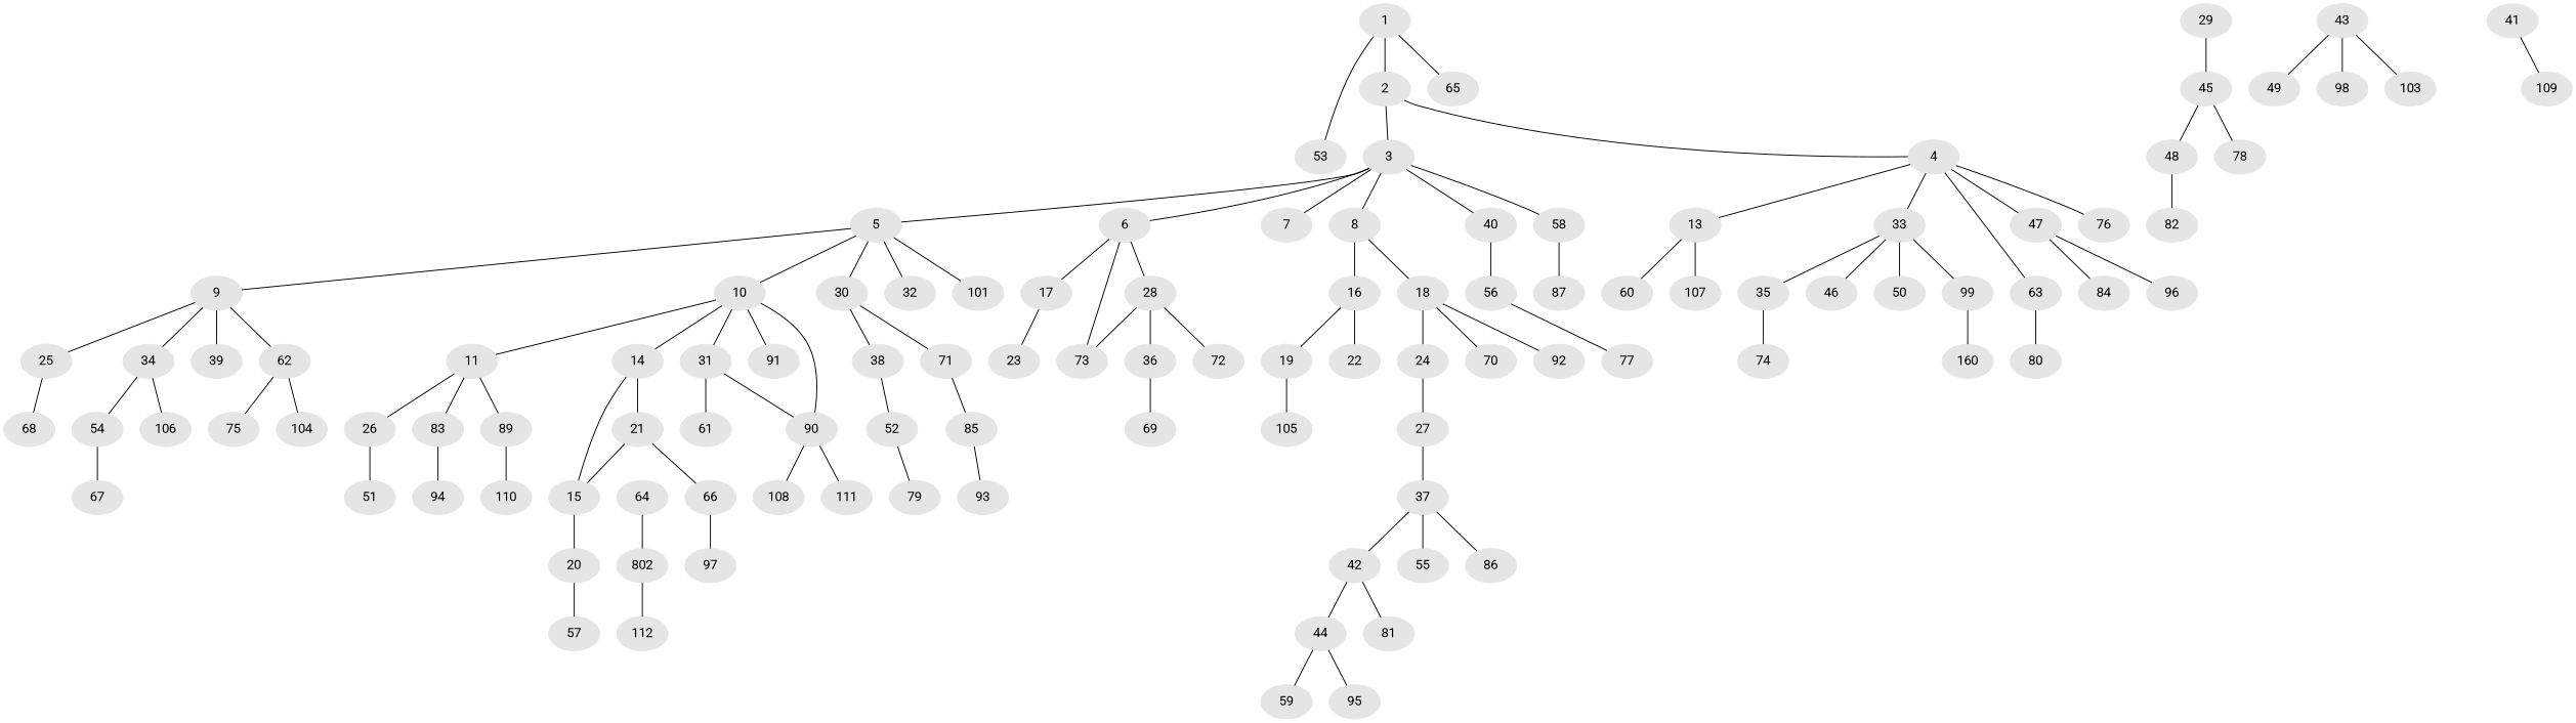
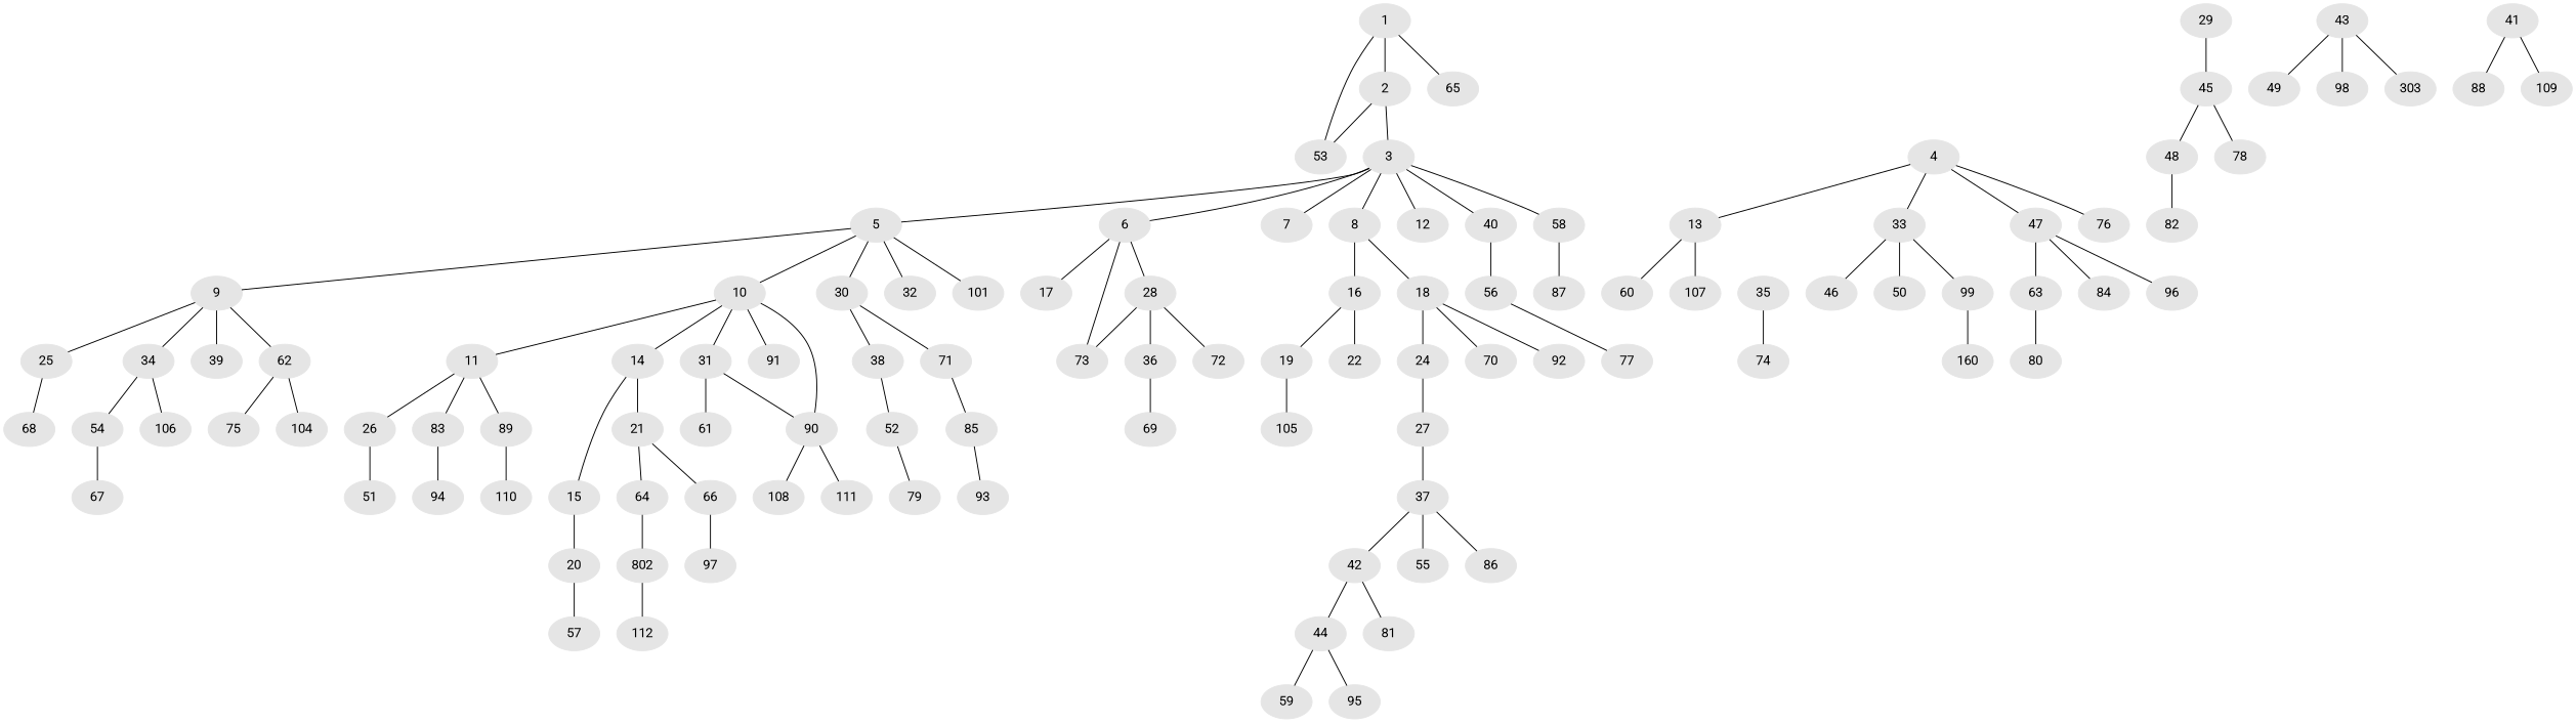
  graph {
    fontname=Roboto
    node [color=gray90 fontname=Roboto style=filled]
    edge [fontname=Roboto]
    1
    2
    53
    65
    3
    4
    5
    6
    7
    8
+   12
    40
    58
    13
    33
    47
    63
    76
    9
    10
    30
    32
    101
    17
    28
    73
    16
    18
    56
    87
    60
    107
    35
    46
    50
    99
    84
    96
    80
    25
    34
    39
    62
    11
    14
    31
    91
    90
    38
    71
-   23
    36
    72
    29
    45
    43
    49
    98
-   103
+   103 [label=303]
    19
    22
    24
    70
    92
    68
    54
    106
    75
    104
    26
    83
    89
    15
    21
    61
    41
+   88
    109
    51
    94
    110
    20
    64
    66
    57
    105
    27
    n88 [label=802]
    97
    37
    42
    55
    86
    69
    48
    78
    52
    85
    108
    111
    74
    n102 [label=160]
    67
    44
    81
    79
    77
    59
    95
    82
    112
    93
    1 -- 2
    1 -- 53
    1 -- 65
    2 -- 3
-   2 -- 4
+   2 -- 53
    3 -- 5
    3 -- 6
    3 -- 7
    3 -- 8
+   3 -- 12
    3 -- 40
    3 -- 58
    4 -- 13
    4 -- 33
    4 -- 47
-   4 -- 63
+   47 -- 63
    4 -- 76
    5 -- 9
    5 -- 10
    5 -- 30
    5 -- 32
    5 -- 101
    6 -- 17
    6 -- 28
    6 -- 73
    8 -- 16
    8 -- 18
    40 -- 56
    58 -- 87
    13 -- 60
    13 -- 107
-   33 -- 35
    33 -- 46
    33 -- 50
    33 -- 99
    47 -- 84
    47 -- 96
    63 -- 80
    9 -- 25
    9 -- 34
    9 -- 39
    9 -- 62
    10 -- 11
    10 -- 14
    10 -- 31
    10 -- 91
    10 -- 90
    30 -- 38
    30 -- 71
-   17 -- 23
    28 -- 73
    28 -- 36
    28 -- 72
    16 -- 19
    16 -- 22
    18 -- 24
    18 -- 70
    18 -- 92
    56 -- 77
    35 -- 74
    99 -- n102
    25 -- 68
    34 -- 54
    34 -- 106
    62 -- 75
    62 -- 104
    11 -- 26
    11 -- 83
    11 -- 89
    14 -- 15
    14 -- 21
    31 -- 90
    31 -- 61
    90 -- 108
    90 -- 111
    38 -- 52
    71 -- 85
    36 -- 69
    29 -- 45
    45 -- 48
    45 -- 78
    43 -- 49
    43 -- 98
    43 -- 103
    19 -- 105
    24 -- 27
    54 -- 67
    26 -- 51
    83 -- 94
    89 -- 110
    15 -- 20
-   21 -- 15
+   21 -- 64
    21 -- 66
+   41 -- 88
    41 -- 109
    20 -- 57
    64 -- n88
    66 -- 97
    27 -- 37
    n88 -- 112
    37 -- 42
    37 -- 55
    37 -- 86
    42 -- 44
    42 -- 81
    48 -- 82
    52 -- 79
    85 -- 93
    44 -- 59
    44 -- 95
  }
